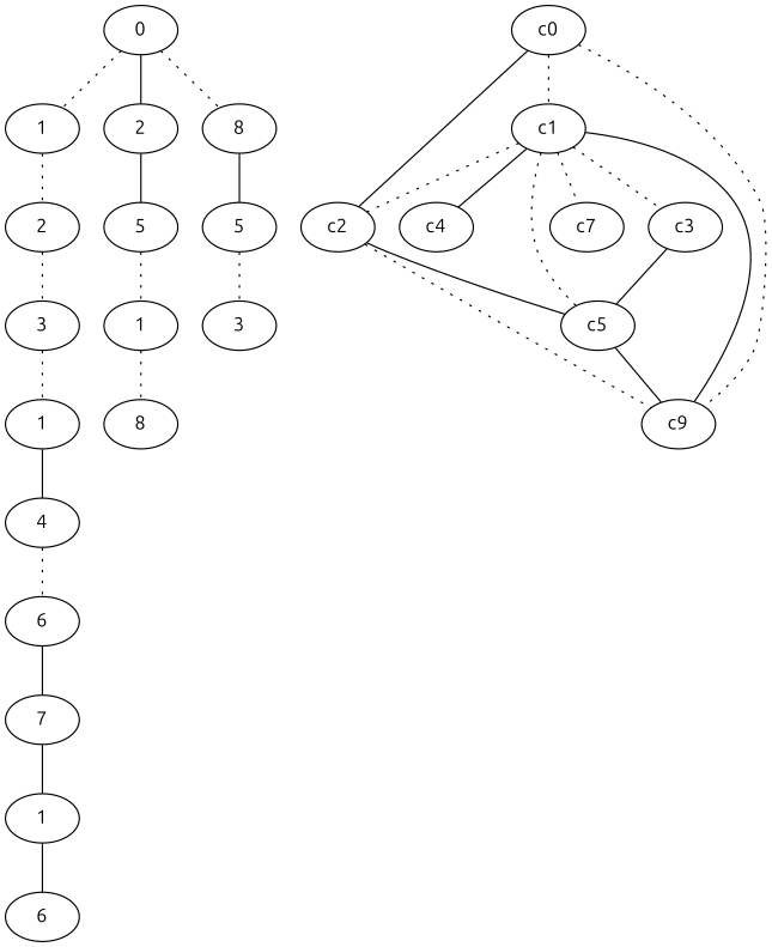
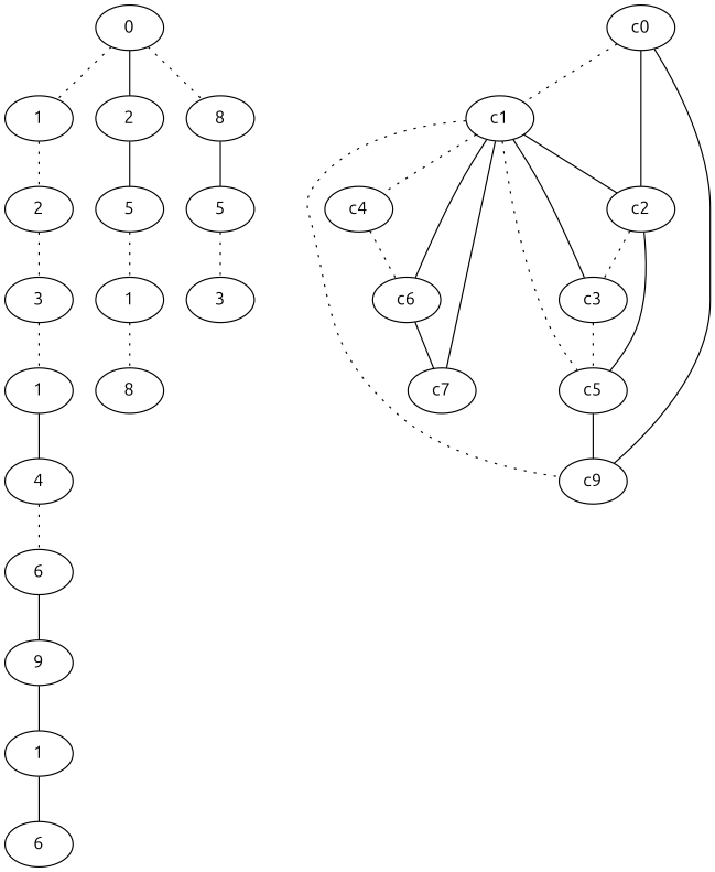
  graph {
    fontname=Ubuntu
    node [fontname=Ubuntu]
    edge [fontname=Ubuntu style=dotted]
    n1 [label=0]
    n2 [label=1]
    n3 [label=2]
    n4 [label=8]
    n5 [label=2]
    n6 [label=5]
    n7 [label=5]
    n8 [label=3]
    n9 [label=1]
    n10 [label=4]
    n11 [label=6]
-   n12 [label=7]
+   n12 [label=9]
    n13 [label=1]
    n14 [label=6]
    n15 [label=1]
    n16 [label=8]
    n17 [label=3]
    c0
    c1
    c2
    n21 [label=c9]
    c3
    c4
    c5
+   c6
    c7
    n1 -- n2
    n1 -- n3 [style=""]
    n1 -- n4
    n2 -- n5
    n3 -- n6 [style=""]
    n4 -- n7 [style=""]
    n5 -- n8
    n6 -- n15
    n7 -- n17
    n8 -- n9
    n9 -- n10 [style=""]
    n10 -- n11
    n11 -- n12 [style=""]
    n12 -- n13 [style=""]
    n13 -- n14 [style=""]
    n15 -- n16
    c0 -- c1
    c0 -- c2 [style=""]
-   c0 -- n21
-   c1 -- c2
-   c1 -- n21 [style=solid]
-   c1 -- c3
-   c1 -- c4 [style=""]
+   c0 -- n21 [style=solid]
+   c1 -- c2 [style=solid]
+   c1 -- n21
+   c1 -- c3 [style=solid]
+   c1 -- c4
    c1 -- c5
-   c1 -- c7
-   c2 -- n21
+   c1 -- c6 [style=""]
+   c1 -- c7 [style=""]
+   c2 -- c3
    c2 -- c5 [style=""]
-   c3 -- c5 [style=solid]
+   c3 -- c5
+   c4 -- c6
    c5 -- n21 [style=""]
+   c6 -- c7 [style=""]
  }
